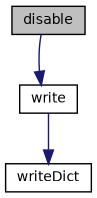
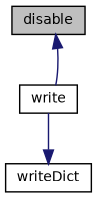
  digraph {
    rankdir=TB
    node [color=black fontname=Helvetica fontsize=10 shape=record]
    edge [color=midnightblue fontname=Helvetica fontsize=10 labelfontname=Helvetica labelfontsize=10 style=solid]
    n1 [fillcolor=grey75 fontcolor=black height=0.2 label=disable style=filled width=0.4]
    n2 [height=0.2 label=write width=0.4]
    n3 [height=0.2 label=writeDict width=0.4]
-   n1 -> n2
+   n2 -> n1
    n2 -> n3
  }
